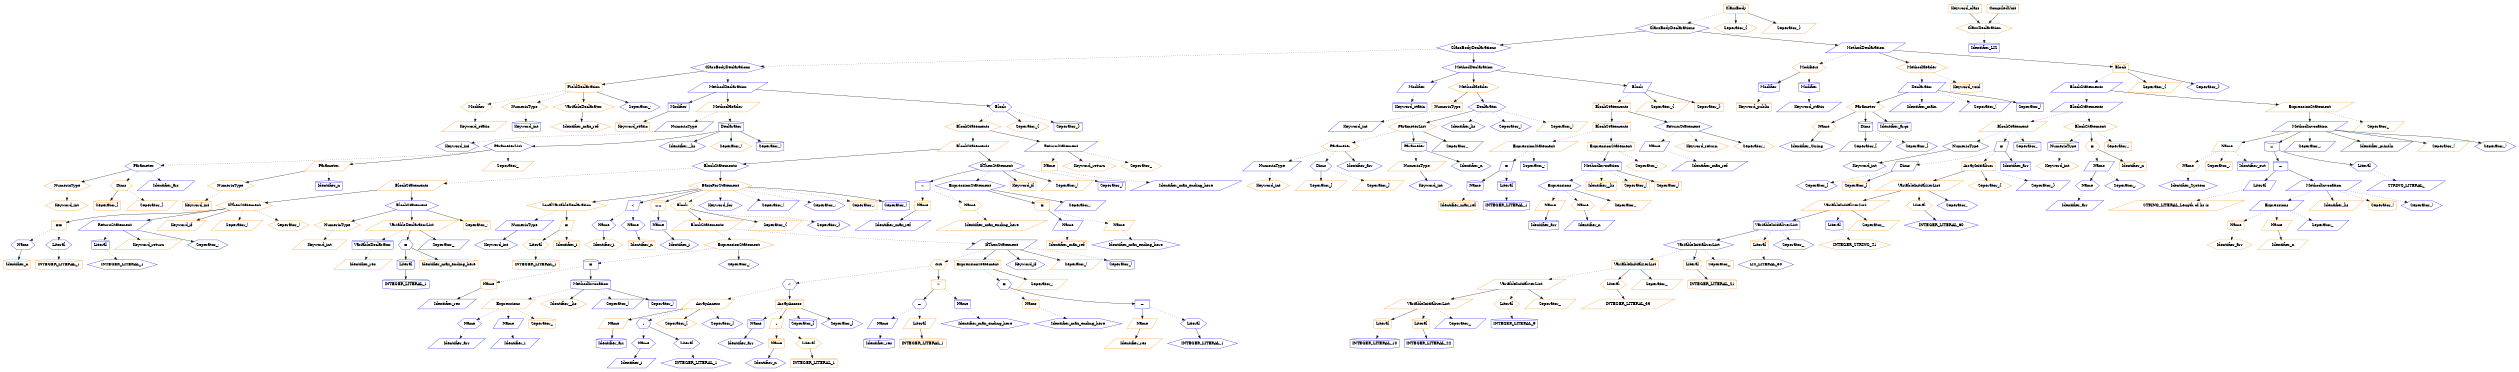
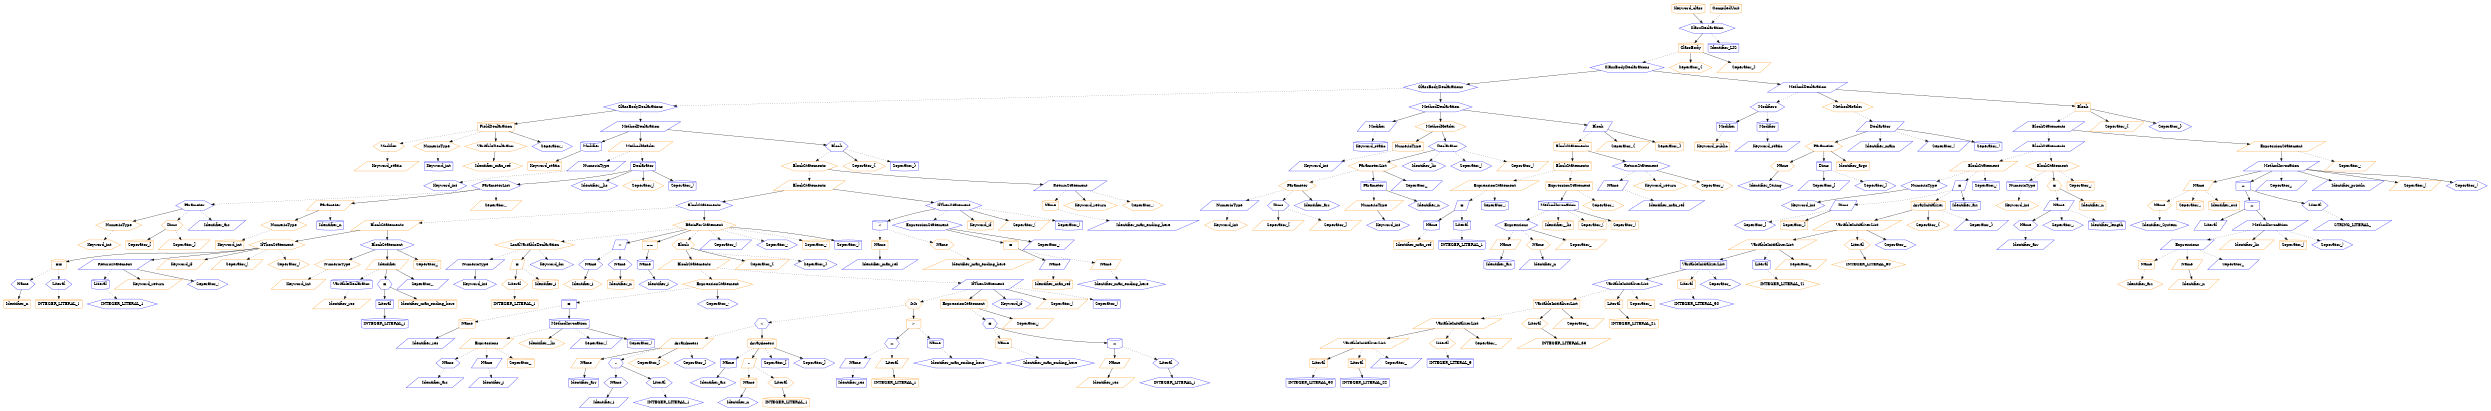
  digraph {
    node [color=blue ordering=out shape=hexagon]
    edge [style=dotted]
    n1 [color=darkorange label=Keyword_static shape=parallelogram]
    n2 [color=darkorange label=Modifier]
    n3 [label=Keyword_int shape=cylinder]
    n4 [color=darkorange label=NumericType]
    n5 [color=darkorange label=Identifier_max_ref]
    n6 [color=darkorange label=VariableDeclarator]
    n7 [label="Seperator_;"]
    n8 [color=darkorange label=FieldDeclaration shape=cylinder]
    n9 [color=darkorange label=Keyword_static shape=cylinder]
    n10 [label=Modifier shape=cylinder]
    n11 [label=Keyword_int]
    n12 [label=NumericType shape=parallelogram]
    n13 [color=darkorange label=Keyword_int]
    n14 [color=darkorange label=NumericType]
    n15 [color=darkorange label="Seperator_[" shape=cylinder]
    n16 [color=darkorange label="Seperator_]" shape=parallelogram]
    n17 [color=darkorange label=Dims]
    n18 [label=Identifier_arr shape=parallelogram]
    n19 [label=Parameter]
    n20 [color=darkorange label=Keyword_int shape=cylinder]
    n21 [color=darkorange label=NumericType]
    n22 [label=Identifier_n shape=cylinder]
    n23 [color=darkorange label=Parameter shape=parallelogram]
    n24 [color=darkorange label="Seperator_," shape=parallelogram]
    n25 [label=ParameterList]
    n26 [label=Identifier__lis]
    n27 [color=darkorange label="Seperator_("]
    n28 [label="Seperator_)" shape=cylinder]
    n29 [label=Declarator shape=cylinder]
    n30 [color=darkorange label=MethodHeader shape=parallelogram]
    n31 [color=darkorange label=Identifier_n shape=cylinder]
    n32 [label=Name]
    n33 [color=darkorange label=INTEGER_LITERAL_1 shape=cylinder]
    n34 [label=Literal]
    n35 [color=darkorange label="==" shape=cylinder]
    n36 [label=INTEGER_LITERAL_1]
    n37 [label=Literal shape=cylinder]
    n38 [color=darkorange label=Keyword_return shape=parallelogram]
    n39 [label="Seperator_;"]
    n40 [label=ReturnStatement shape=parallelogram]
    n41 [color=darkorange label=Keyword_if shape=parallelogram]
    n42 [color=darkorange label="Seperator_(" shape=parallelogram]
    n43 [color=darkorange label="Seperator_)"]
    n44 [color=darkorange label=IfThenStatement]
    n45 [color=darkorange label=Keyword_int shape=parallelogram]
    n46 [color=darkorange label=NumericType]
    n47 [color=darkorange label=Identifier_res shape=parallelogram]
    n48 [label=VariableDeclarator shape=cylinder]
    n49 [label=INTEGER_LITERAL_1 shape=cylinder]
    n50 [label=Literal shape=cylinder]
    n51 [color=darkorange label=Identifier_max_ending_here shape=cylinder]
    n52 [label="="]
    n53 [label="Seperator_," shape=parallelogram]
-   n54 [color=darkorange label=VariableDeclaratorList shape=parallelogram]
+   n54 [color=darkorange label=Identifier shape=parallelogram]
    n55 [color=darkorange label="Seperator_;" shape=cylinder]
    n56 [label=BlockStatement]
    n57 [color=darkorange label=BlockStatements shape=parallelogram]
    n58 [label=Keyword_int]
    n59 [label=NumericType shape=parallelogram]
    n60 [color=darkorange label=INTEGER_LITERAL_1 shape=cylinder]
    n61 [color=darkorange label=Literal]
    n62 [color=darkorange label=Identifier_i shape=cylinder]
    n63 [color=darkorange label="=" shape=parallelogram]
    n64 [color=darkorange label=LocalVariableDeclaration]
    n65 [color=darkorange label=Identifier_i]
    n66 [label=Name]
    n67 [color=darkorange label=Identifier_n shape=cylinder]
    n68 [label=Name]
    n69 [label="<" shape=parallelogram]
    n70 [label=Identifier_i]
    n71 [label=Name shape=cylinder]
    n72 [color=darkorange label="++" shape=cylinder]
    n73 [label=Identifier_res shape=parallelogram]
    n74 [color=darkorange label=Name shape=cylinder]
    n75 [label=Identifier_arr shape=parallelogram]
    n76 [label=Name]
    n77 [label=Identifier_i shape=parallelogram]
    n78 [label=Name shape=parallelogram]
    n79 [color=darkorange label="Seperator_," shape=cylinder]
    n80 [color=darkorange label=Expressions shape=parallelogram]
    n81 [color=darkorange label=Identifier__lis]
    n82 [label="Seperator_(" shape=parallelogram]
    n83 [label="Seperator_)" shape=cylinder]
    n84 [label=MethodInvocation shape=cylinder]
    n85 [label="=" shape=cylinder]
    n86 [label="Seperator_;"]
    n87 [color=darkorange label=ExpressionStatement]
    n88 [label=Identifier_arr shape=cylinder]
    n89 [color=darkorange label=Name shape=parallelogram]
    n90 [label=Identifier_i shape=parallelogram]
    n91 [label=Name]
    n92 [label=INTEGER_LITERAL_1]
    n93 [label=Literal]
    n94 [label="-"]
    n95 [color=darkorange label="Seperator_["]
    n96 [label="Seperator_]"]
    n97 [color=darkorange label=ArrayAccess shape=parallelogram]
    n98 [label=Identifier_arr]
    n99 [label=Name shape=cylinder]
    n100 [label=Identifier_n]
    n101 [color=darkorange label=Name shape=cylinder]
    n102 [color=darkorange label=INTEGER_LITERAL_1 shape=cylinder]
    n103 [color=darkorange label=Literal]
    n104 [color=darkorange label="-" shape=parallelogram]
    n105 [label="Seperator_[" shape=cylinder]
    n106 [label="Seperator_]"]
    n107 [color=darkorange label=ArrayAccess shape=cylinder]
    n108 [label="<"]
    n109 [label=Identifier_res shape=cylinder]
    n110 [label=Name shape=parallelogram]
    n111 [color=darkorange label=INTEGER_LITERAL_1 shape=cylinder]
    n112 [color=darkorange label=Literal shape=parallelogram]
    n113 [label="+"]
    n114 [label=Identifier_max_ending_here]
    n115 [label=Name shape=cylinder]
    n116 [color=darkorange label=">" shape=cylinder]
    n117 [color=darkorange label="&&"]
    n118 [label=Identifier_max_ending_here]
    n119 [color=darkorange label=Name shape=cylinder]
    n120 [color=darkorange label=Identifier_res shape=parallelogram]
    n121 [color=darkorange label=Name shape=parallelogram]
    n122 [label=INTEGER_LITERAL_1]
    n123 [label=Literal]
    n124 [label="+" shape=cylinder]
    n125 [label="="]
    n126 [color=darkorange label="Seperator_;" shape=parallelogram]
    n127 [color=darkorange label=ExpressionStatement shape=cylinder]
    n128 [label=Keyword_if]
    n129 [color=darkorange label="Seperator_(" shape=parallelogram]
    n130 [label="Seperator_)" shape=cylinder]
    n131 [label=IfThenStatement shape=parallelogram]
    n132 [color=darkorange label=BlockStatements shape=parallelogram]
    n133 [color=darkorange label="Seperator_{" shape=parallelogram]
    n134 [label="Seperator_}"]
    n135 [color=darkorange label=Block]
    n136 [label=Keyword_for]
    n137 [label="Seperator_(" shape=parallelogram]
    n138 [label="Seperator_;"]
    n139 [color=darkorange label="Seperator_;" shape=cylinder]
    n140 [label="Seperator_)" shape=cylinder]
    n141 [color=darkorange label=BasicForStatement]
    n142 [label=BlockStatements]
    n143 [label=Identifier_max_ref shape=parallelogram]
    n144 [color=darkorange label=Name shape=cylinder]
    n145 [color=darkorange label=Identifier_max_ending_here shape=parallelogram]
    n146 [color=darkorange label=Name]
    n147 [label="<" shape=cylinder]
    n148 [color=darkorange label=Identifier_max_ref shape=cylinder]
    n149 [label=Name shape=parallelogram]
    n150 [label=Identifier_max_ending_here]
    n151 [color=darkorange label=Name shape=parallelogram]
    n152 [color=darkorange label="=" shape=cylinder]
    n153 [label="Seperator_;" shape=parallelogram]
    n154 [label=ExpressionStatement]
    n155 [color=darkorange label=Keyword_if shape=cylinder]
    n156 [color=darkorange label="Seperator_(" shape=parallelogram]
    n157 [label="Seperator_)" shape=cylinder]
    n158 [label=IfThenStatement]
    n159 [color=darkorange label=BlockStatements shape=parallelogram]
    n160 [label=Identifier_max_ending_here shape=parallelogram]
    n161 [color=darkorange label=Name shape=cylinder]
    n162 [color=darkorange label=Keyword_return]
    n163 [color=darkorange label="Seperator_;"]
    n164 [label=ReturnStatement shape=parallelogram]
    n165 [color=darkorange label=BlockStatements]
    n166 [color=darkorange label="Seperator_{"]
    n167 [label="Seperator_}" shape=cylinder]
    n168 [label=Block]
    n169 [label=MethodDeclaration shape=parallelogram]
    n170 [label=ClassBodyDeclarations]
    n171 [label=Keyword_static shape=cylinder]
    n172 [label=Modifier shape=parallelogram]
    n173 [label=Keyword_int shape=parallelogram]
    n174 [color=darkorange label=NumericType shape=cylinder]
    n175 [color=darkorange label=Keyword_int]
    n176 [label=NumericType shape=parallelogram]
    n177 [color=darkorange label="Seperator_[" shape=parallelogram]
    n178 [color=darkorange label="Seperator_]" shape=parallelogram]
    n179 [label=Dims]
    n180 [label=Identifier_arr]
    n181 [color=darkorange label=Parameter]
    n182 [label=Keyword_int]
    n183 [color=darkorange label=NumericType shape=parallelogram]
    n184 [label=Identifier_n]
    n185 [label=Parameter shape=cylinder]
    n186 [label="Seperator_," shape=parallelogram]
    n187 [color=darkorange label=ParameterList]
    n188 [label=Identifier_lis]
    n189 [label="Seperator_("]
    n190 [color=darkorange label="Seperator_)" shape=parallelogram]
    n191 [label=Declarator]
    n192 [color=darkorange label=MethodHeader]
    n193 [color=darkorange label=Identifier_max_ref shape=cylinder]
    n194 [label=Name shape=cylinder]
    n195 [label=INTEGER_LITERAL_1 shape=cylinder]
    n196 [label=Literal shape=cylinder]
    n197 [label="=" shape=parallelogram]
    n198 [label="Seperator_;" shape=cylinder]
    n199 [color=darkorange label=ExpressionStatement shape=parallelogram]
    n200 [label=Identifier_arr shape=cylinder]
    n201 [color=darkorange label=Name shape=parallelogram]
    n202 [label=Identifier_n shape=parallelogram]
    n203 [color=darkorange label=Name]
    n204 [color=darkorange label="Seperator_," shape=parallelogram]
    n205 [label=Expressions]
    n206 [color=darkorange label=Identifier__lis shape=cylinder]
    n207 [color=darkorange label="Seperator_(" shape=cylinder]
    n208 [color=darkorange label="Seperator_)" shape=cylinder]
    n209 [label=MethodInvocation shape=cylinder]
    n210 [color=darkorange label="Seperator_;"]
    n211 [color=darkorange label=ExpressionStatement shape=cylinder]
    n212 [color=darkorange label=BlockStatements shape=cylinder]
    n213 [label=Identifier_max_ref shape=parallelogram]
    n214 [label=Name shape=parallelogram]
    n215 [color=darkorange label=Keyword_return]
    n216 [color=darkorange label="Seperator_;"]
    n217 [label=ReturnStatement]
    n218 [color=darkorange label=BlockStatements shape=cylinder]
    n219 [color=darkorange label="Seperator_{" shape=parallelogram]
    n220 [color=darkorange label="Seperator_}" shape=cylinder]
    n221 [label=Block shape=parallelogram]
    n222 [label=MethodDeclaration]
    n223 [label=ClassBodyDeclarations]
    n224 [color=darkorange label=Keyword_public shape=cylinder]
    n225 [label=Modifier shape=cylinder]
    n226 [label=Keyword_static shape=parallelogram]
    n227 [label=Modifier shape=cylinder]
-   n228 [color=darkorange label=Modifiers]
+   n228 [label=Modifiers]
    n229 [label=Identifier_String]
    n230 [color=darkorange label=Name]
    n231 [label="Seperator_[" shape=parallelogram]
    n232 [label="Seperator_]"]
    n233 [label=Dims shape=cylinder]
-   n234 [label=Identifier_args shape=cylinder]
+   n234 [color=darkorange label=Identifier_args shape=cylinder]
    n235 [color=darkorange label=Parameter]
    n236 [label=Identifier_main shape=parallelogram]
    n237 [label="Seperator_(" shape=parallelogram]
    n238 [label="Seperator_)" shape=cylinder]
    n239 [label=Declarator shape=parallelogram]
-   n240 [color=darkorange label=Keyword_void shape=cylinder]
    n241 [color=darkorange label=MethodHeader]
    n242 [label=Keyword_int]
    n243 [label=NumericType]
    n244 [label="Seperator_["]
    n245 [color=darkorange label="Seperator_]" shape=cylinder]
    n246 [label=Dims shape=parallelogram]
-   n247 [label=INTEGER_LITERAL_10 shape=cylinder]
+   n247 [label=INTEGER_LITERAL_90 shape=cylinder]
    n248 [color=darkorange label=Literal shape=cylinder]
    n249 [label=INTEGER_LITERAL_22 shape=cylinder]
    n250 [color=darkorange label=Literal shape=cylinder]
    n251 [label="Seperator_," shape=parallelogram]
    n252 [color=darkorange label=VariableInitializerList shape=parallelogram]
    n253 [label=INTEGER_LITERAL_9 shape=cylinder]
    n254 [color=darkorange label=Literal]
    n255 [color=darkorange label="Seperator_," shape=parallelogram]
    n256 [color=darkorange label=VariableInitializerList shape=parallelogram]
    n257 [color=darkorange label=INTEGER_LITERAL_33 shape=parallelogram]
    n258 [color=darkorange label=Literal]
    n259 [color=darkorange label="Seperator_," shape=parallelogram]
    n260 [color=darkorange label=VariableInitializerList shape=cylinder]
    n261 [color=darkorange label=INTEGER_LITERAL_21 shape=cylinder]
    n262 [color=darkorange label=Literal shape=cylinder]
    n263 [color=darkorange label="Seperator_," shape=cylinder]
    n264 [label=VariableInitializerList]
-   n265 [label=LIS_LITERAL_50]
+   n265 [label=INTEGER_LITERAL_50]
    n266 [color=darkorange label=Literal shape=cylinder]
    n267 [label="Seperator_,"]
    n268 [label=VariableInitializerList shape=cylinder]
-   n269 [color=darkorange label=INTEGER_STRING_41]
+   n269 [color=darkorange label=INTEGER_LITERAL_41]
    n270 [label=Literal shape=cylinder]
    n271 [color=darkorange label="Seperator_," shape=parallelogram]
    n272 [color=darkorange label=VariableInitializerList shape=parallelogram]
-   n273 [label=INTEGER_LITERAL_60]
+   n273 [color=darkorange label=INTEGER_LITERAL_60]
    n274 [color=darkorange label=Literal]
    n275 [label="Seperator_,"]
    n276 [color=darkorange label=VariableInitializerList shape=parallelogram]
    n277 [color=darkorange label="Seperator_{"]
    n278 [label="Seperator_}" shape=parallelogram]
    n279 [color=darkorange label=ArrayInitializer shape=cylinder]
    n280 [label=Identifier_arr shape=cylinder]
    n281 [label="=" shape=parallelogram]
    n282 [label="Seperator_;" shape=cylinder]
    n283 [color=darkorange label=BlockStatement shape=parallelogram]
    n284 [color=darkorange label=Keyword_int]
    n285 [label=NumericType shape=cylinder]
    n286 [label=Identifier_arr shape=parallelogram]
    n287 [label=Name]
    n288 [label="Seperator_."]
+   n289 [label=Identifier_length shape=cylinder]
    n290 [label=Name shape=parallelogram]
    n291 [color=darkorange label=Identifier_n shape=cylinder]
    n292 [color=darkorange label="="]
    n293 [color=darkorange label="Seperator_;" shape=cylinder]
    n294 [color=darkorange label=BlockStatement]
    n295 [label=BlockStatements shape=parallelogram]
    n296 [label=Identifier_System]
    n297 [color=darkorange label=Name]
    n298 [color=darkorange label="Seperator_." shape=cylinder]
-   n299 [label=Identifier_out shape=cylinder]
+   n299 [color=darkorange label=Identifier_out shape=cylinder]
    n300 [color=darkorange label=Name shape=parallelogram]
-   n301 [color=darkorange label="STRING_LITERAL_Length of lis is " shape=parallelogram]
    n302 [label=Literal shape=parallelogram]
    n303 [color=darkorange label=Identifier_arr]
    n304 [color=darkorange label=Name shape=cylinder]
    n305 [color=darkorange label=Identifier_n shape=parallelogram]
    n306 [color=darkorange label=Name shape=parallelogram]
    n307 [label="Seperator_," shape=parallelogram]
    n308 [label=Expressions shape=parallelogram]
    n309 [color=darkorange label=Identifier_lis shape=parallelogram]
    n310 [color=darkorange label="Seperator_(" shape=cylinder]
    n311 [label="Seperator_)"]
    n312 [label=MethodInvocation shape=parallelogram]
    n313 [label="+" shape=cylinder]
    n314 [label="STRING_LITERAL_\n" shape=parallelogram]
    n315 [label=Literal]
    n316 [label="+" shape=cylinder]
    n317 [label="Seperator_." shape=parallelogram]
    n318 [label=Identifier_println shape=parallelogram]
    n319 [color=darkorange label="Seperator_(" shape=parallelogram]
    n320 [label="Seperator_)"]
    n321 [label=MethodInvocation shape=parallelogram]
    n322 [color=darkorange label="Seperator_;" shape=parallelogram]
    n323 [color=darkorange label=ExpressionStatement shape=parallelogram]
    n324 [label=BlockStatements shape=parallelogram]
    n325 [color=darkorange label="Seperator_{" shape=parallelogram]
    n326 [label="Seperator_}"]
    n327 [color=darkorange label=Block shape=cylinder]
    n328 [label=MethodDeclaration shape=parallelogram]
    n329 [label=ClassBodyDeclarations]
    n330 [color=darkorange label="Seperator_{"]
    n331 [color=darkorange label="Seperator_}" shape=parallelogram]
    n332 [color=darkorange label=ClassBody shape=cylinder]
    n333 [color=darkorange label=Keyword_class shape=cylinder]
-   n334 [color=darkorange label=ClassDeclaration]
+   n334 [label=ClassDeclaration]
    n335 [label=Identifier_LIS shape=cylinder]
    n336 [color=darkorange label=CompiledUnit shape=cylinder]
    n2 -> n1
    n4 -> n3
    n6 -> n5 [style=solid]
    n8 -> n2
    n8 -> n4
    n8 -> n6 [style=solid]
    n8 -> n7 [style=solid]
    n10 -> n9 [style=solid]
    n12 -> n11
    n14 -> n13
    n17 -> n15 [style=solid]
    n17 -> n16
    n19 -> n14 [style=solid]
    n19 -> n17
    n19 -> n18
    n21 -> n20
    n23 -> n21 [style=solid]
    n23 -> n22
    n25 -> n19
    n25 -> n23 [style=solid]
    n25 -> n24
    n29 -> n25 [style=solid]
    n29 -> n26 [style=solid]
    n29 -> n27 [style=solid]
    n29 -> n28 [style=solid]
    n30 -> n12
    n30 -> n29
    n32 -> n31 [style=solid]
    n34 -> n33
    n35 -> n32
    n35 -> n34
    n37 -> n36
    n40 -> n37
    n40 -> n38 [style=solid]
    n40 -> n39 [style=solid]
    n44 -> n35 [style=solid]
    n44 -> n40 [style=solid]
    n44 -> n41 [style=solid]
    n44 -> n42
    n44 -> n43
    n46 -> n45
    n48 -> n47
    n50 -> n49 [style=solid]
    n52 -> n50 [style=solid]
    n52 -> n51 [style=solid]
    n54 -> n48
    n54 -> n52 [style=solid]
    n54 -> n53 [style=solid]
    n56 -> n46 [style=solid]
    n56 -> n54 [style=solid]
    n56 -> n55 [style=solid]
    n57 -> n44 [style=solid]
    n57 -> n56 [style=solid]
    n59 -> n58 [style=solid]
    n61 -> n60
    n63 -> n61 [style=solid]
    n63 -> n62
    n64 -> n59
    n64 -> n63 [style=solid]
    n66 -> n65 [style=solid]
    n68 -> n67 [style=solid]
    n69 -> n66
    n69 -> n68
    n71 -> n70 [style=solid]
    n72 -> n71 [style=solid]
    n74 -> n73 [style=solid]
    n76 -> n75
    n78 -> n77
    n80 -> n76
    n80 -> n78
    n80 -> n79
    n84 -> n80
    n84 -> n81 [style=solid]
    n84 -> n82
    n84 -> n83 [style=solid]
    n85 -> n74
    n85 -> n84 [style=solid]
    n87 -> n85
    n87 -> n86 [style=solid]
    n89 -> n88 [style=solid]
    n91 -> n90 [style=solid]
    n93 -> n92
    n94 -> n91
    n94 -> n93 [style=solid]
    n97 -> n89 [style=solid]
    n97 -> n94
    n97 -> n95 [style=solid]
    n97 -> n96
    n99 -> n98 [style=solid]
    n101 -> n100 [style=solid]
    n103 -> n102 [style=solid]
    n104 -> n101
    n104 -> n103
    n107 -> n99
    n107 -> n104 [style=solid]
    n107 -> n105
    n107 -> n106 [style=solid]
    n108 -> n97
    n108 -> n107 [style=solid]
    n110 -> n109
    n112 -> n111 [style=solid]
    n113 -> n110
    n113 -> n112
    n115 -> n114
    n116 -> n113 [style=solid]
    n116 -> n115
    n117 -> n108
    n117 -> n116 [style=solid]
    n119 -> n118
    n121 -> n120 [style=solid]
    n123 -> n122 [style=solid]
    n124 -> n121 [style=solid]
    n124 -> n123
    n125 -> n119
    n125 -> n124 [style=solid]
    n127 -> n125
    n127 -> n126 [style=solid]
    n131 -> n117
    n131 -> n127 [style=solid]
    n131 -> n128 [style=solid]
    n131 -> n129 [style=solid]
    n131 -> n130
    n132 -> n87
    n132 -> n131
    n135 -> n132 [style=solid]
    n135 -> n133 [style=solid]
    n135 -> n134
-   n141 -> n64 [style=solid]
+   n141 -> n64
    n141 -> n69 [style=solid]
    n141 -> n72 [style=solid]
    n141 -> n135
-   n141 -> n136
+   n64 -> n136
    n141 -> n137
    n141 -> n138
    n141 -> n139
    n141 -> n140 [style=solid]
    n142 -> n57
    n142 -> n141 [style=solid]
    n144 -> n143 [style=solid]
    n146 -> n145
    n147 -> n144
    n147 -> n146
    n149 -> n148
    n151 -> n150
    n152 -> n149 [style=solid]
    n152 -> n151
    n154 -> n152 [style=solid]
    n154 -> n153 [style=solid]
    n158 -> n147 [style=solid]
    n158 -> n154
    n158 -> n155 [style=solid]
    n158 -> n156 [style=solid]
    n158 -> n157
    n159 -> n142 [style=solid]
    n159 -> n158 [style=solid]
    n161 -> n160
    n164 -> n161
    n164 -> n162 [style=solid]
    n164 -> n163
    n165 -> n159
    n165 -> n164 [style=solid]
    n168 -> n165
    n168 -> n166 [style=solid]
    n168 -> n167
    n169 -> n10 [style=solid]
    n169 -> n30 [style=solid]
    n169 -> n168 [style=solid]
    n170 -> n8 [style=solid]
    n170 -> n169
    n172 -> n171
    n174 -> n173
    n176 -> n175
    n179 -> n177 [style=solid]
    n179 -> n178
    n181 -> n176
    n181 -> n179
    n181 -> n180 [style=solid]
    n183 -> n182 [style=solid]
    n185 -> n183
    n185 -> n184 [style=solid]
    n187 -> n181
    n187 -> n185 [style=solid]
    n187 -> n186 [style=solid]
    n191 -> n187 [style=solid]
    n191 -> n188
    n191 -> n189
    n191 -> n190
    n192 -> n174 [style=solid]
    n192 -> n191 [style=solid]
    n194 -> n193
    n196 -> n195
    n197 -> n194 [style=solid]
    n197 -> n196
    n199 -> n197
    n199 -> n198
    n201 -> n200 [style=solid]
    n203 -> n202 [style=solid]
    n205 -> n201
    n205 -> n203
    n205 -> n204 [style=solid]
    n209 -> n205
    n209 -> n206
    n209 -> n207
    n209 -> n208 [style=solid]
    n211 -> n209 [style=solid]
    n211 -> n210
    n212 -> n199
    n212 -> n211
    n214 -> n213
    n217 -> n214
    n217 -> n215
    n217 -> n216 [style=solid]
    n218 -> n212 [style=solid]
    n218 -> n217 [style=solid]
    n221 -> n218
    n221 -> n219 [style=solid]
    n221 -> n220 [style=solid]
    n222 -> n172 [style=solid]
    n222 -> n192 [style=solid]
    n222 -> n221 [style=solid]
    n223 -> n170
    n223 -> n222 [style=solid]
    n225 -> n224
    n227 -> n226
    n228 -> n225 [style=solid]
    n228 -> n227
    n230 -> n229 [style=solid]
    n233 -> n231 [style=solid]
    n233 -> n232
    n235 -> n230 [style=solid]
    n235 -> n233 [style=solid]
    n235 -> n234 [style=solid]
    n239 -> n235 [style=solid]
    n239 -> n236
    n239 -> n237
    n239 -> n238 [style=solid]
    n241 -> n239
-   n241 -> n240
    n243 -> n242 [style=solid]
    n246 -> n244
    n246 -> n245 [style=solid]
    n248 -> n247
    n250 -> n249 [style=solid]
    n252 -> n248 [style=solid]
    n252 -> n250
    n252 -> n251
    n254 -> n253
    n256 -> n252 [style=solid]
    n256 -> n254
    n256 -> n255 [style=solid]
    n258 -> n257 [style=solid]
    n260 -> n256
    n260 -> n258 [style=solid]
    n260 -> n259 [style=solid]
    n262 -> n261 [style=solid]
    n264 -> n260
    n264 -> n262 [style=solid]
    n264 -> n263
    n266 -> n265
    n268 -> n264 [style=solid]
    n268 -> n266
    n268 -> n267
    n270 -> n269
    n272 -> n268 [style=solid]
    n272 -> n270
    n272 -> n271 [style=solid]
    n274 -> n273 [style=solid]
    n276 -> n272 [style=solid]
    n276 -> n274
    n276 -> n275 [style=solid]
    n279 -> n276 [style=solid]
    n279 -> n277 [style=solid]
    n279 -> n278
    n281 -> n246
    n281 -> n279
    n281 -> n280 [style=solid]
    n283 -> n243
    n283 -> n281
    n283 -> n282
    n285 -> n284
    n287 -> n286
    n290 -> n287 [style=solid]
    n290 -> n288
+   n290 -> n289
    n292 -> n290
    n292 -> n291 [style=solid]
    n294 -> n285
    n294 -> n292 [style=solid]
    n294 -> n293
    n295 -> n283
    n295 -> n294
    n297 -> n296
    n300 -> n297
    n300 -> n298
    n300 -> n299
-   n302 -> n301
    n304 -> n303
    n306 -> n305 [style=solid]
    n308 -> n304
    n308 -> n306
    n308 -> n307
    n312 -> n308
    n312 -> n309 [style=solid]
    n312 -> n310
    n312 -> n311
    n313 -> n302 [style=solid]
    n313 -> n312 [style=solid]
    n315 -> n314
    n316 -> n313 [style=solid]
    n316 -> n315 [style=solid]
    n321 -> n300 [style=solid]
    n321 -> n316 [style=solid]
    n321 -> n317
    n321 -> n318 [style=solid]
    n321 -> n319 [style=solid]
    n321 -> n320 [style=solid]
    n323 -> n321 [style=solid]
    n323 -> n322
    n324 -> n295
    n324 -> n323 [style=solid]
    n327 -> n324
    n327 -> n325 [style=solid]
    n327 -> n326 [style=solid]
    n328 -> n228
    n328 -> n241 [style=solid]
    n328 -> n327 [style=solid]
    n329 -> n223 [style=solid]
    n329 -> n328 [style=solid]
    n332 -> n329
    n332 -> n330 [style=solid]
    n332 -> n331 [style=solid]
    n333 -> n334 [style=solid]
+   n334 -> n332 [style=solid]
    n334 -> n335
-   n336 -> n334 [style=solid]
+   n336 -> n334
  }
